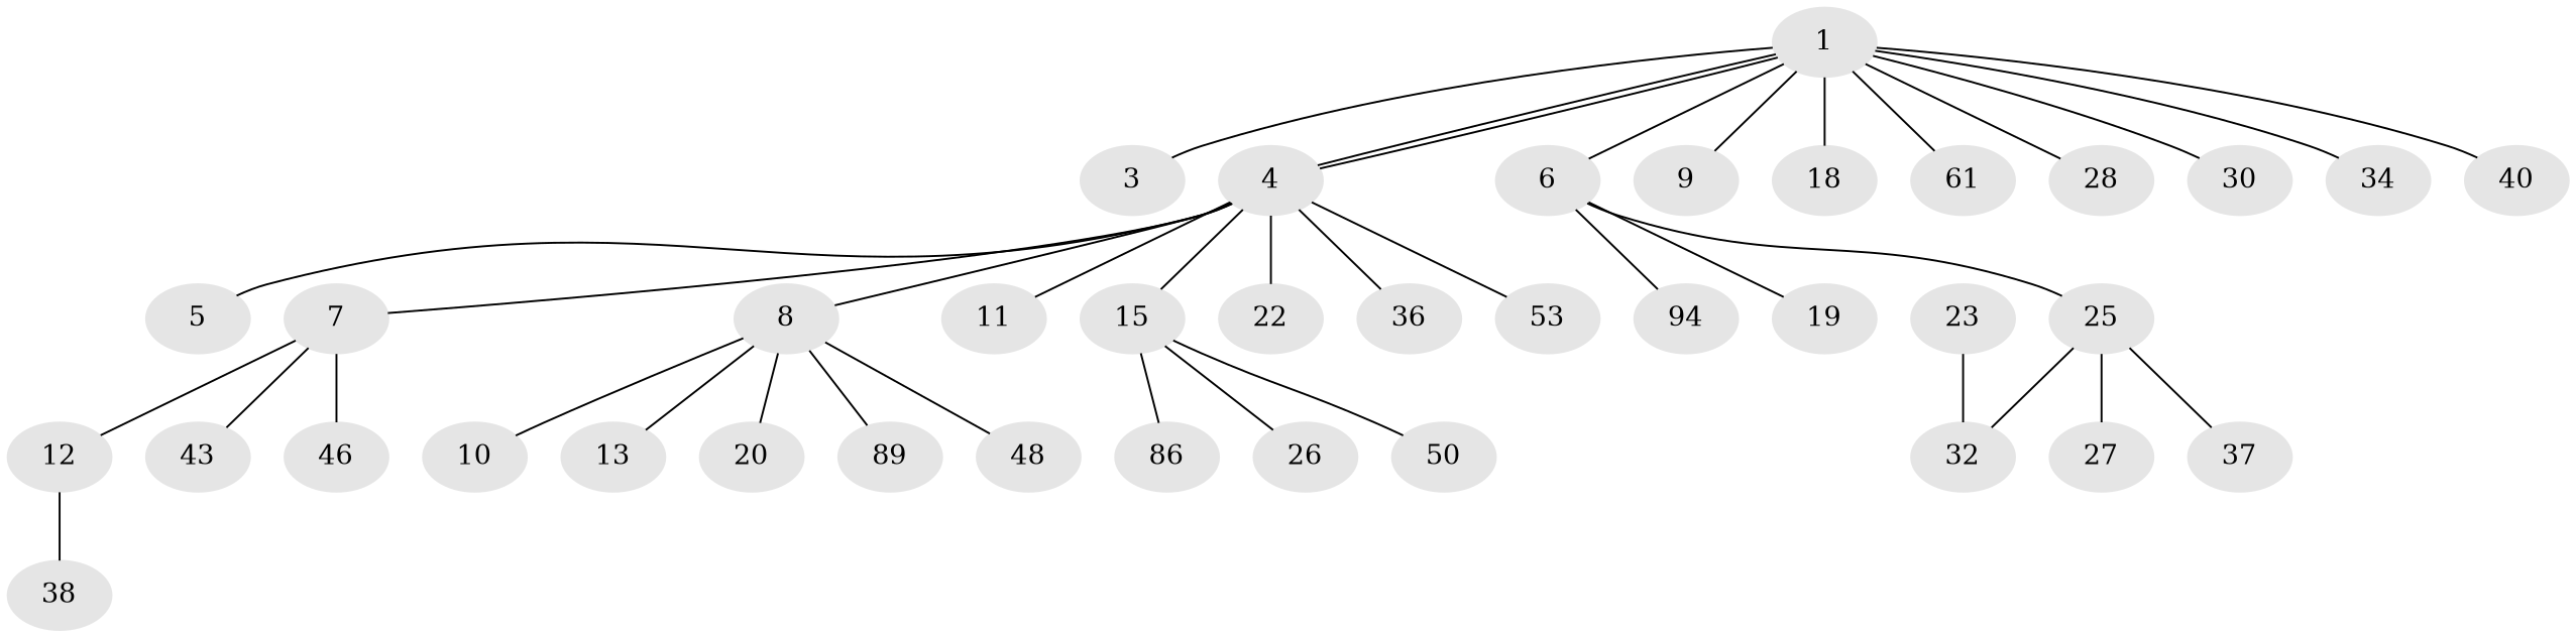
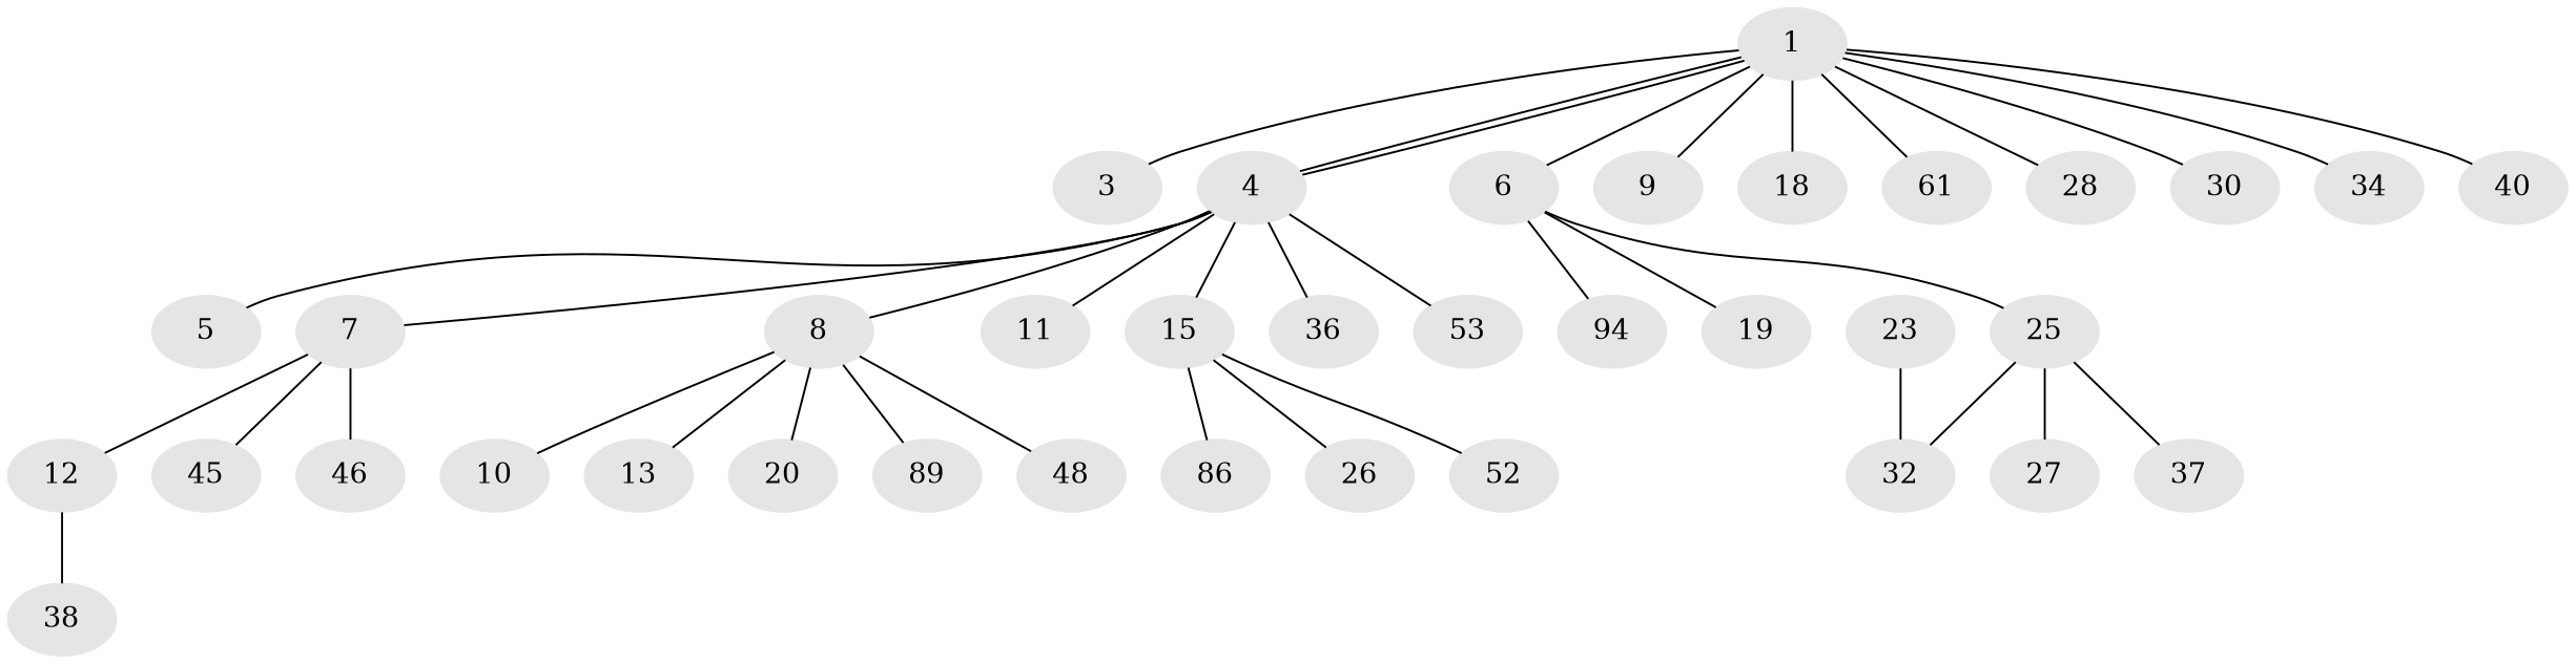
  graph {
    node [color=gray90 style=filled]
    1 [super="+2"]
    3
    4 [super="+17"]
    6 [super="+39"]
    9
    18
    n7 [label=61]
    28
    30 [super="+35"]
    34
    40
    5 [super="+49"]
    7 [super="+31"]
    8 [super="+24"]
    11
    15 [super="+38"]
-   22
    36
    53
    n20 [label=94 super="+47"]
    19 [super="+42"]
    25 [super="+45"]
    12 [super="+41"]
-   43
+   43 [label=45]
    46
    10
    13
    20 [super="+52"]
    n29 [label=89]
    48
    n31 [label=86]
    26
-   50
+   50 [label=52]
    32 [super="+51"]
    27 [super="+44"]
    37
    n37 [label=38]
    23
    1 -- 3
    1 -- 4
    1 -- 4
    1 -- 6
    1 -- 9
    1 -- 18
    1 -- n7
    1 -- 28
    1 -- 30
    1 -- 34
    1 -- 40
    4 -- 5
    4 -- 7
    4 -- 8
    4 -- 11
    4 -- 15
-   4 -- 22
    4 -- 36
    4 -- 53
    6 -- n20
    6 -- 19
    6 -- 25
    7 -- 12
    7 -- 43
    7 -- 46
    8 -- 10
    8 -- 13
    8 -- 20
    8 -- n29
    8 -- 48
    15 -- n31
    15 -- 26
    15 -- 50
    25 -- 32
    25 -- 27
    25 -- 37
    12 -- n37
    23 -- 32
  }
